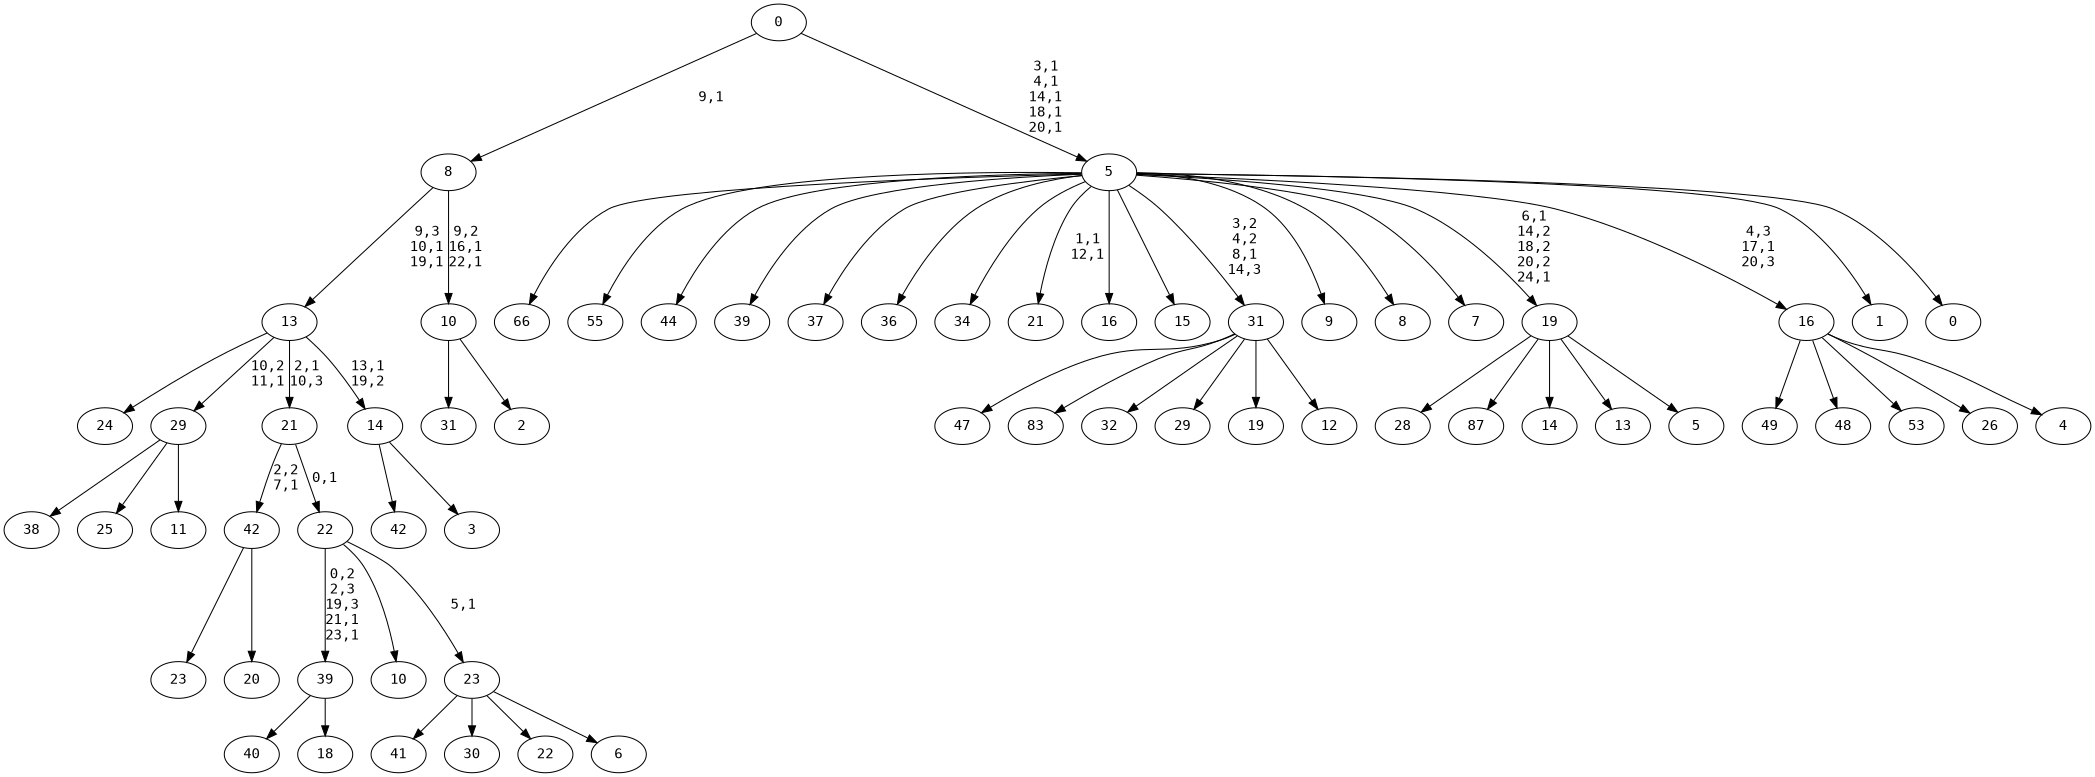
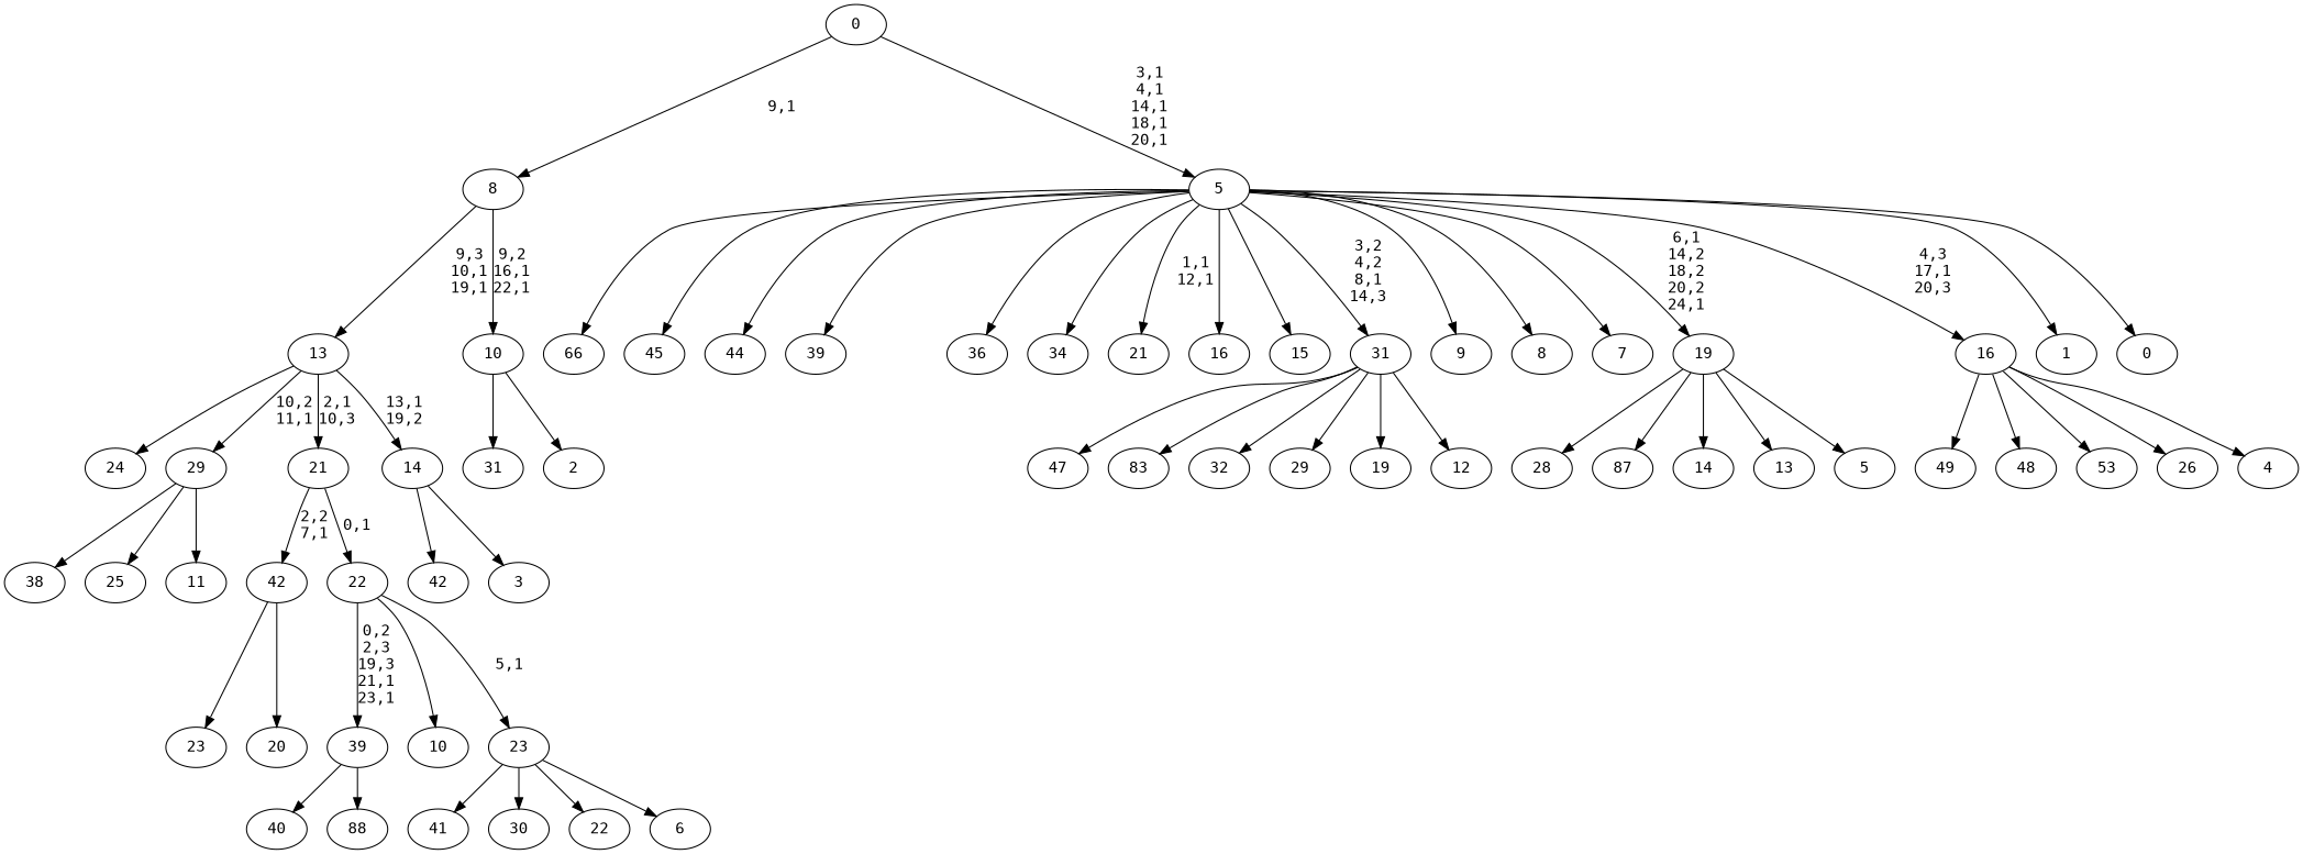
  digraph {
    fontname="DejaVu Sans Mono"
    node [fontname="DejaVu Sans Mono"]
    edge [fontname="DejaVu Sans Mono"]
    n1 [label=49]
    n2 [label=48]
    n3 [label=47]
    n4 [label=66]
-   n5 [label=55]
+   n5 [label=45]
    n6 [label=44]
    n7 [label=83]
    n8 [label=42]
    n9 [label=41]
    n10 [label=40]
    n11 [label=39]
    n12 [label=38]
-   n13 [label=37]
    n14 [label=36]
    n15 [label=34]
    n16 [label=53]
    n17 [label=32]
    n18 [label=31]
    n19 [label=30]
    n20 [label=29]
    n21 [label=28]
    n22 [label=87]
    n23 [label=26]
    n24 [label=25]
    n25 [label=24]
    n26 [label=23]
    n27 [label=22]
    n28 [label=21]
    n29 [label=20]
    42
    n31 [label=19]
-   n32 [label=18]
+   n32 [label=88]
    39
    n34 [label=16]
    n35 [label=15]
    n36 [label=14]
    n37 [label=13]
    n38 [label=12]
    31
    n40 [label=11]
    29
    n42 [label=10]
    n43 [label=9]
    n44 [label=8]
    n45 [label=7]
    n46 [label=6]
    23
    22
    21
    n50 [label=5]
    19
    n52 [label=4]
    16
    n54 [label=3]
    14
    13
    n57 [label=2]
    10
    8
    n60 [label=1]
    n61 [label=0]
    5
    0
    42 -> n26
    42 -> n29
    39 -> n10
    39 -> n32
    31 -> n3
    31 -> n7
    31 -> n17
    31 -> n20
    31 -> n31
    31 -> n38
    29 -> n12
    29 -> n24
    29 -> n40
    23 -> n9
    23 -> n19
    23 -> n27
    23 -> n46
    22 -> 39 [label="0,2\n2,3\n19,3\n21,1\n23,1"]
    22 -> n42
    22 -> 23 [label="5,1"]
    21 -> 42 [label="2,2\n7,1"]
    21 -> 22 [label="0,1"]
    19 -> n21
    19 -> n22
    19 -> n36
    19 -> n37
    19 -> n50
    16 -> n1
    16 -> n2
    16 -> n16
    16 -> n23
    16 -> n52
    14 -> n8
    14 -> n54
    13 -> n25
    13 -> 29 [label="10,2\n11,1"]
    13 -> 21 [label="2,1\n10,3"]
    13 -> 14 [label="13,1\n19,2"]
    10 -> n18
    10 -> n57
    8 -> 13 [label="9,3\n10,1\n19,1"]
    8 -> 10 [label="9,2\n16,1\n22,1"]
    5 -> n4
    5 -> n5
    5 -> n6
    5 -> n11
-   5 -> n13
    5 -> n14
    5 -> n15
    5 -> n28 [label="1,1\n12,1"]
    5 -> n34
    5 -> n35
    5 -> 31 [label="3,2\n4,2\n8,1\n14,3"]
    5 -> n43
    5 -> n44
    5 -> n45
    5 -> 19 [label="6,1\n14,2\n18,2\n20,2\n24,1"]
    5 -> 16 [label="4,3\n17,1\n20,3"]
    5 -> n60
    5 -> n61
    0 -> 8 [label="9,1"]
    0 -> 5 [label="3,1\n4,1\n14,1\n18,1\n20,1"]
  }
